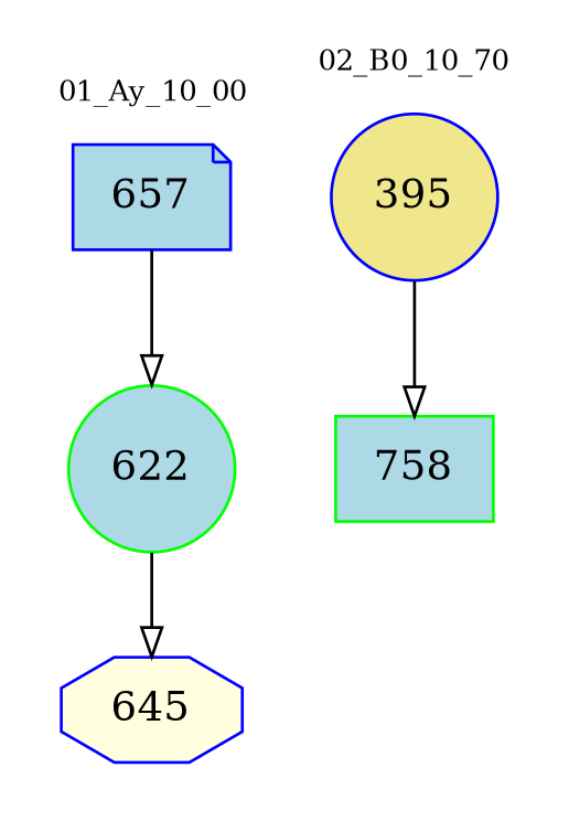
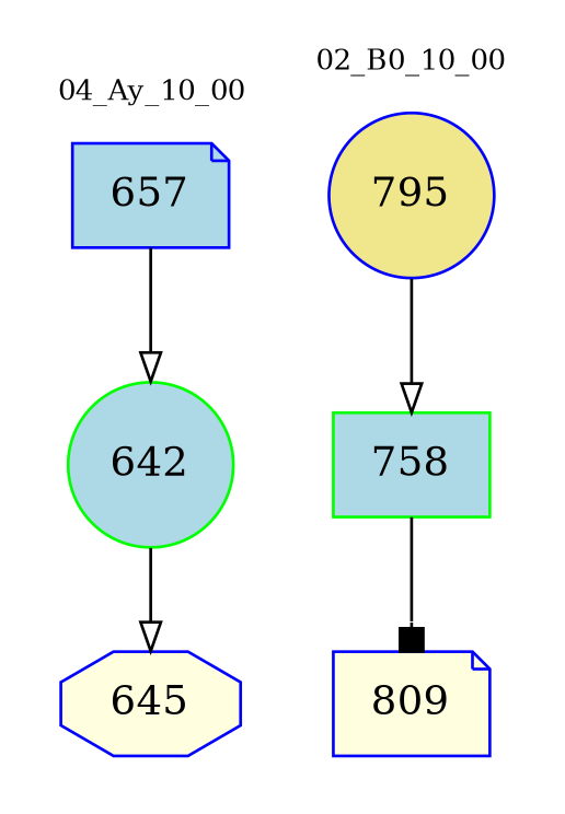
  digraph {
    node [color=blue fillcolor=lightblue shape=note style=filled]
    edge [arrowhead=onormal color=black]
    n1 [label=657]
-   n2 [color=green label=622 shape=circle]
+   n2 [color=green label=642 shape=circle]
    n3 [fillcolor=lightyellow label=645 shape=octagon]
-   n4 [fillcolor=khaki label=395 shape=circle]
+   n4 [fillcolor=khaki label=795 shape=circle]
    n5 [color=green label=758 shape=box]
+   n6 [fillcolor=lightyellow label=809]
    subgraph cluster_1 {
      color=white
      fontsize=10
-     label="01_Ay_10_00"
+     label="04_Ay_10_00"
      n1
      n2
      n3
    }
    subgraph cluster_2 {
      color=white
      fontsize=10
-     label="02_B0_10_70"
+     label="02_B0_10_00"
      n4
      n5
+     n6
    }
    n1 -> n2
    n2 -> n3
    n4 -> n5
+   n5 -> n6 [arrowhead=box]
  }
